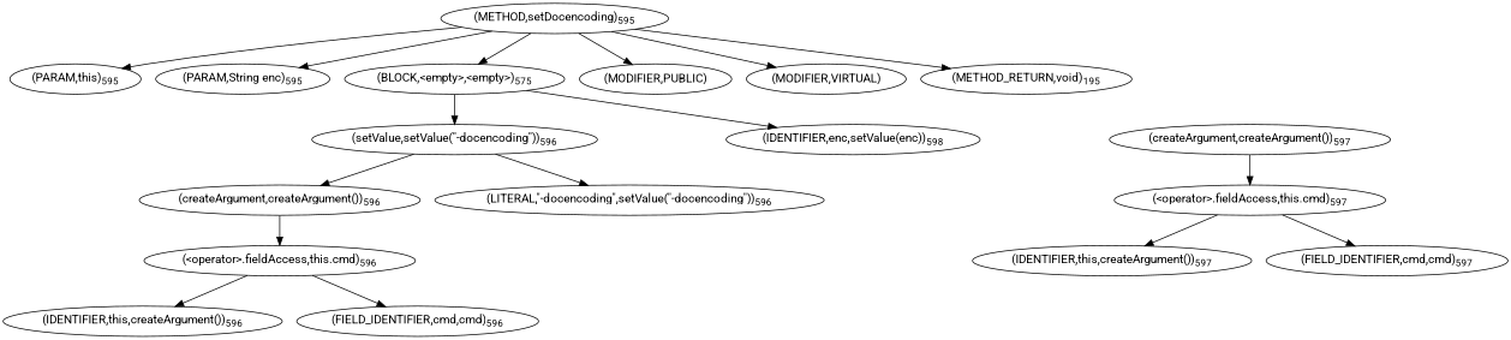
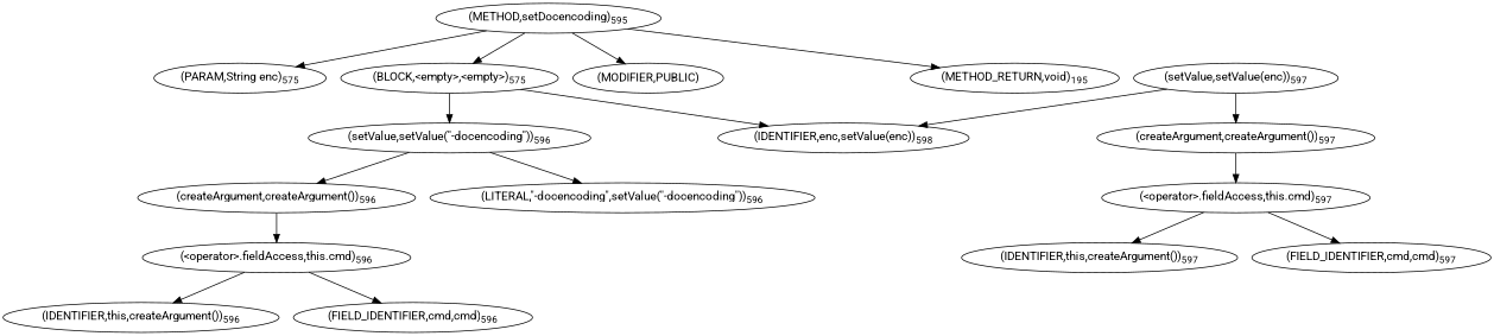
  digraph {
    fontname=Roboto
    node [fontname=Roboto]
    edge [fontname=Roboto]
    n1 [label=<(METHOD,setDocencoding)<SUB>595</SUB>>]
-   n2 [label=<(PARAM,this)<SUB>595</SUB>>]
-   n3 [label=<(PARAM,String enc)<SUB>595</SUB>>]
+   n3 [label=<(PARAM,String enc)<SUB>575</SUB>>]
    n4 [label=<(BLOCK,&lt;empty&gt;,&lt;empty&gt;)<SUB>575</SUB>>]
    n5 [label=<(MODIFIER,PUBLIC)>]
-   n6 [label=<(MODIFIER,VIRTUAL)>]
    n7 [label=<(METHOD_RETURN,void)<SUB>195</SUB>>]
    n8 [label=<(setValue,setValue(&quot;-docencoding&quot;))<SUB>596</SUB>>]
    n9 [label=<(IDENTIFIER,enc,setValue(enc))<SUB>598</SUB>>]
    n10 [label=<(createArgument,createArgument())<SUB>596</SUB>>]
    n11 [label=<(LITERAL,&quot;-docencoding&quot;,setValue(&quot;-docencoding&quot;))<SUB>596</SUB>>]
+   n12 [label=<(setValue,setValue(enc))<SUB>597</SUB>>]
    n13 [label=<(createArgument,createArgument())<SUB>597</SUB>>]
    n14 [label=<(&lt;operator&gt;.fieldAccess,this.cmd)<SUB>596</SUB>>]
    n15 [label=<(IDENTIFIER,this,createArgument())<SUB>596</SUB>>]
    n16 [label=<(FIELD_IDENTIFIER,cmd,cmd)<SUB>596</SUB>>]
    n17 [label=<(&lt;operator&gt;.fieldAccess,this.cmd)<SUB>597</SUB>>]
    n18 [label=<(IDENTIFIER,this,createArgument())<SUB>597</SUB>>]
    n19 [label=<(FIELD_IDENTIFIER,cmd,cmd)<SUB>597</SUB>>]
-   n1 -> n2
    n1 -> n3
    n1 -> n4
    n1 -> n5
-   n1 -> n6
    n1 -> n7
    n4 -> n8
    n4 -> n9
    n8 -> n10
    n8 -> n11
    n10 -> n14
+   n12 -> n9
+   n12 -> n13
    n13 -> n17
    n14 -> n15
    n14 -> n16
    n17 -> n18
    n17 -> n19
  }
